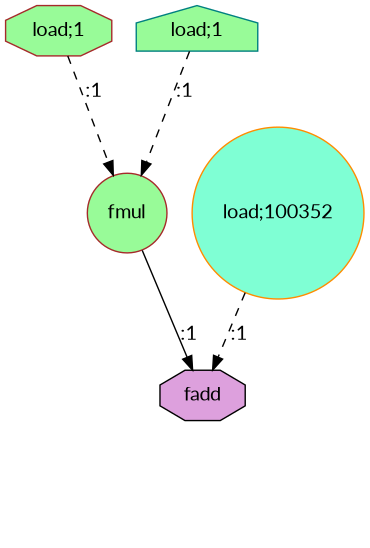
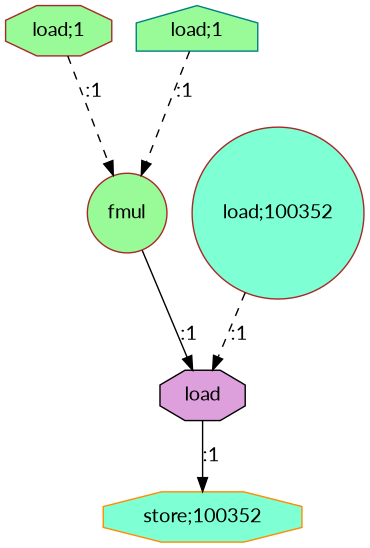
  digraph {
    fontname=Lato
    node [color=brown fillcolor=palegreen fontname=Lato shape=octagon style=filled]
    edge [fontname=Lato style=dashed]
    n1 [label="load;1"]
    n2 [label=fmul shape=circle]
-   n3 [color=black fillcolor=plum label=fadd]
-   n5 [color=darkorange fillcolor=aquamarine label="load;100352" shape=circle]
+   n3 [color=black fillcolor=plum label=load]
+   n4 [color=darkorange fillcolor=aquamarine label="store;100352"]
+   n5 [fillcolor=aquamarine label="load;100352" shape=circle]
    n6 [color=teal label="load;1" shape=house]
    n1 -> n2 [label=":1"]
    n2 -> n3 [label=":1" style=solid]
+   n3 -> n4 [label=":1" style=solid]
    n5 -> n3 [label=":1"]
    n6 -> n2 [label=":1"]
  }
